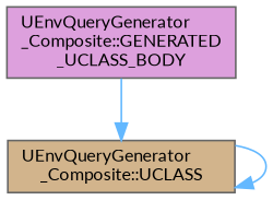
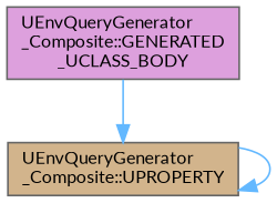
  digraph {
    rankdir=TB
    fontname=Lato
    node [fontname=Lato fontsize=10 shape=box style=filled]
    edge [color=steelblue1 fontname=Lato fontsize=10 labelfontname=Helvetica labelfontsize=10 style=solid]
    n1 [color=gray40 fillcolor=plum fontcolor=black height=0.2 label="UEnvQueryGenerator\l_Composite::GENERATED\l_UCLASS_BODY" width=0.4]
-   n2 [color=grey40 fillcolor=tan height=0.2 label="UEnvQueryGenerator\l_Composite::UCLASS" width=0.4]
+   n2 [color=grey40 fillcolor=tan height=0.2 label="UEnvQueryGenerator\l_Composite::UPROPERTY" width=0.4]
    n1 -> n2
    n2 -> n2
  }
